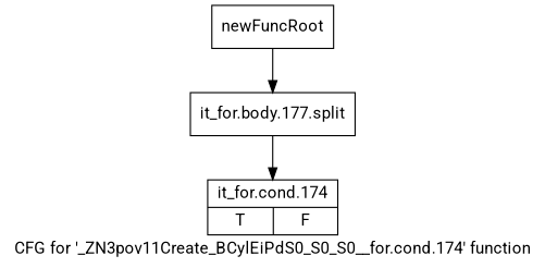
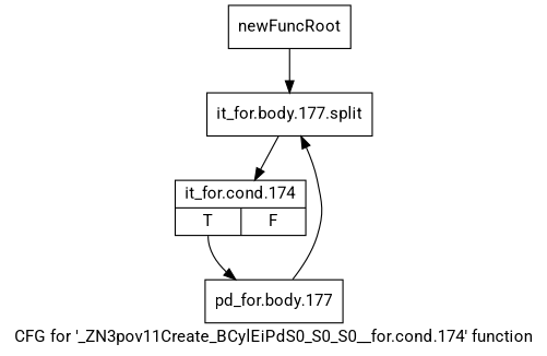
  digraph {
    fontname=Roboto
    label="CFG for '_ZN3pov11Create_BCylEiPdS0_S0_S0__for.cond.174' function"
    node [fontname=Roboto shape=record]
    edge [fontname=Roboto]
    n1 [label="{newFuncRoot}"]
    n2 [label="{it_for.body.177.split}"]
    n3 [label="{it_for.cond.174|{<s0>T|<s1>F}}"]
+   n4 [label="{pd_for.body.177}"]
    n1 -> n2
    n2 -> n3
+   n3 -> n4 [tailport=s0]
+   n4 -> n2
  }
